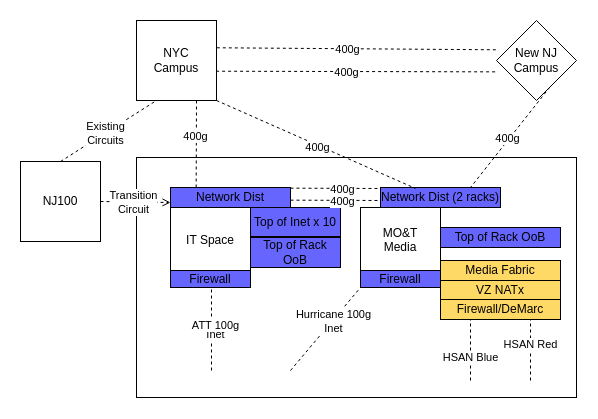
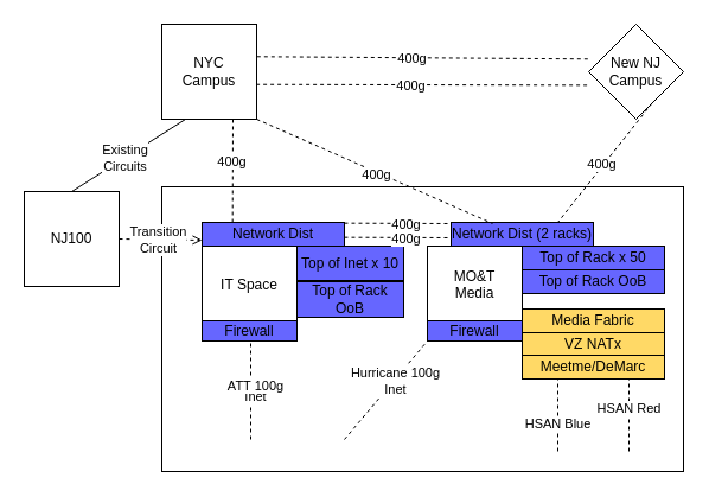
  <mxCell id="0" />
  <mxCell id="1" parent="0" />
  <mxCell id="2" value="" style="rounded=0;whiteSpace=wrap;html=1;" parent="1" vertex="1"><mxGeometry x="136" y="157" width="440" height="240" as="geometry" /></mxCell>
  <mxCell id="3" value="&lt;div&gt;IT Space&lt;/div&gt;&lt;div&gt;&lt;br&gt;&lt;/div&gt;" style="whiteSpace=wrap;html=1;aspect=fixed;" parent="1" vertex="1"><mxGeometry x="170" y="207" width="80" height="80" as="geometry" /></mxCell>
  <mxCell id="4" value="&lt;div&gt;MO&amp;amp;T&lt;/div&gt;&lt;div&gt;Media&lt;br&gt;&lt;/div&gt;&lt;div&gt;&lt;br&gt;&lt;/div&gt;" style="whiteSpace=wrap;html=1;aspect=fixed;" parent="1" vertex="1"><mxGeometry x="360" y="207" width="80" height="80" as="geometry" /></mxCell>
  <mxCell id="5" value="HSAN Blue" style="endArrow=none;dashed=1;html=1;rounded=0;entryX=0.25;entryY=1;entryDx=0;entryDy=0;" parent="1" target="26" edge="1"><mxGeometry x="-0.26" width="50" height="50" relative="1" as="geometry"><mxPoint x="470" y="380" as="sourcePoint" /><mxPoint x="380" y="287" as="targetPoint" /><mxPoint as="offset" /></mxGeometry></mxCell>
  <mxCell id="6" value="" style="endArrow=none;dashed=1;html=1;rounded=0;exitX=0.995;exitY=0.634;exitDx=0;exitDy=0;entryX=-0.013;entryY=0.642;entryDx=0;entryDy=0;fillColor=#6666FF;exitPerimeter=0;entryPerimeter=0;" parent="1" source="17" target="22" edge="1"><mxGeometry width="50" height="50" relative="1" as="geometry"><mxPoint x="170" y="72" as="sourcePoint" /><mxPoint x="510" y="72" as="targetPoint" /><Array as="points" /></mxGeometry></mxCell>
  <mxCell id="7" value="400g" style="edgeLabel;html=1;align=center;verticalAlign=middle;resizable=0;points=[];" parent="6" vertex="1" connectable="0"><mxGeometry x="-0.067" relative="1" as="geometry"><mxPoint as="offset" /></mxGeometry></mxCell>
  <mxCell id="8" value="" style="endArrow=none;dashed=1;html=1;rounded=0;entryX=0.214;entryY=-0.022;entryDx=0;entryDy=0;exitX=0.75;exitY=1;exitDx=0;exitDy=0;fillColor=#6666FF;entryPerimeter=0;" parent="1" source="17" target="21" edge="1"><mxGeometry width="50" height="50" relative="1" as="geometry"><mxPoint x="170" y="230" as="sourcePoint" /><mxPoint x="240" y="330" as="targetPoint" /></mxGeometry></mxCell>
  <mxCell id="9" value="400g" style="edgeLabel;html=1;align=center;verticalAlign=middle;resizable=0;points=[];" parent="8" vertex="1" connectable="0"><mxGeometry x="-0.167" y="-1" relative="1" as="geometry"><mxPoint as="offset" /></mxGeometry></mxCell>
  <mxCell id="10" value="" style="endArrow=none;dashed=1;html=1;rounded=0;exitX=1;exitY=0.75;exitDx=0;exitDy=0;entryX=0;entryY=0.5;entryDx=0;entryDy=0;fillColor=#6666FF;" parent="1" edge="1"><mxGeometry width="50" height="50" relative="1" as="geometry"><mxPoint x="290" y="187.66" as="sourcePoint" /><mxPoint x="380" y="188" as="targetPoint" /></mxGeometry></mxCell>
  <mxCell id="11" value="400g" style="edgeLabel;html=1;align=center;verticalAlign=middle;resizable=0;points=[];" parent="10" vertex="1" connectable="0"><mxGeometry x="0.145" y="-1" relative="1" as="geometry"><mxPoint as="offset" /></mxGeometry></mxCell>
  <mxCell id="12" value="" style="endArrow=none;dashed=1;html=1;rounded=0;entryX=0;entryY=1;entryDx=0;entryDy=0;" parent="1" target="4" edge="1"><mxGeometry width="50" height="50" relative="1" as="geometry"><mxPoint x="290" y="370" as="sourcePoint" /><mxPoint x="330" y="280" as="targetPoint" /></mxGeometry></mxCell>
  <mxCell id="13" value="&lt;div&gt;Hurricane 100g&lt;/div&gt;&lt;div&gt;Inet&lt;br&gt;&lt;/div&gt;" style="edgeLabel;html=1;align=center;verticalAlign=middle;resizable=0;points=[];" parent="12" vertex="1" connectable="0"><mxGeometry x="0.2" y="-1" relative="1" as="geometry"><mxPoint as="offset" /></mxGeometry></mxCell>
  <mxCell id="14" value="" style="endArrow=none;dashed=1;html=1;rounded=0;" parent="1" edge="1"><mxGeometry width="50" height="50" relative="1" as="geometry"><mxPoint x="211" y="370" as="sourcePoint" /><mxPoint x="211" y="287" as="targetPoint" /></mxGeometry></mxCell>
  <mxCell id="15" value="Inet" style="edgeLabel;html=1;align=center;verticalAlign=middle;resizable=0;points=[];" parent="14" vertex="1" connectable="0"><mxGeometry x="-0.111" y="-3" relative="1" as="geometry"><mxPoint as="offset" /></mxGeometry></mxCell>
  <mxCell id="16" value="ATT 100g" style="edgeLabel;html=1;align=center;verticalAlign=middle;resizable=0;points=[];" parent="14" vertex="1" connectable="0"><mxGeometry x="0.655" y="-3" relative="1" as="geometry"><mxPoint y="23" as="offset" /></mxGeometry></mxCell>
  <mxCell id="17" value="&lt;div&gt;NYC&lt;/div&gt;&lt;div&gt;Campus&lt;br&gt;&lt;/div&gt;" style="whiteSpace=wrap;html=1;aspect=fixed;" parent="1" vertex="1"><mxGeometry x="136" y="20" width="80" height="80" as="geometry" /></mxCell>
+ <mxCell id="18" value="Top of Rack x 50" style="rounded=0;whiteSpace=wrap;html=1;fillColor=#6666FF;" parent="1" vertex="1"><mxGeometry x="440" y="207" width="120" height="20" as="geometry" /></mxCell>
  <mxCell id="19" value="Top of Inet x 10" style="rounded=0;whiteSpace=wrap;html=1;fillColor=#6666FF;" parent="1" vertex="1"><mxGeometry x="250" y="207" width="90" height="29" as="geometry" /></mxCell>
  <mxCell id="20" value="Network Dist (2 racks)" style="rounded=0;whiteSpace=wrap;html=1;fillColor=#6666FF;" parent="1" vertex="1"><mxGeometry x="380" y="187" width="120" height="20" as="geometry" /></mxCell>
  <mxCell id="21" value="Network Dist" style="rounded=0;whiteSpace=wrap;html=1;fillColor=#6666FF;" parent="1" vertex="1"><mxGeometry x="170" y="187" width="120" height="20" as="geometry" /></mxCell>
  <mxCell id="22" value="New NJ Campus" style="rhombus;whiteSpace=wrap;html=1;aspect=fixed;" parent="1" vertex="1"><mxGeometry x="496" y="20" width="80" height="80" as="geometry" /></mxCell>
  <mxCell id="23" value="HSAN Red" style="endArrow=none;dashed=1;html=1;rounded=0;entryX=0.75;entryY=1;entryDx=0;entryDy=0;" parent="1" target="26" edge="1"><mxGeometry x="0.176" width="50" height="50" relative="1" as="geometry"><mxPoint x="530" y="380" as="sourcePoint" /><mxPoint x="540" y="287" as="targetPoint" /><mxPoint as="offset" /></mxGeometry></mxCell>
  <mxCell id="24" value="&lt;div&gt;VZ NATx&lt;/div&gt;" style="rounded=0;whiteSpace=wrap;html=1;fillColor=#FFD966;" parent="1" vertex="1"><mxGeometry x="440" y="280" width="120" height="20" as="geometry" /></mxCell>
  <mxCell id="25" value="&lt;div&gt;Media Fabric&lt;/div&gt;" style="rounded=0;whiteSpace=wrap;html=1;fillColor=#FFD966;" parent="1" vertex="1"><mxGeometry x="440" y="260" width="120" height="20" as="geometry" /></mxCell>
- <mxCell id="26" value="Firewall/DeMarc" style="rounded=0;whiteSpace=wrap;html=1;fillColor=#FFD966;" parent="1" vertex="1"><mxGeometry x="440" y="299" width="120" height="20" as="geometry" /></mxCell>
+ <mxCell id="26" value="Meetme/DeMarc" style="rounded=0;whiteSpace=wrap;html=1;fillColor=#FFD966;" parent="1" vertex="1"><mxGeometry x="440" y="299" width="120" height="20" as="geometry" /></mxCell>
  <mxCell id="27" value="Top of Rack OoB" style="rounded=0;whiteSpace=wrap;html=1;fillColor=#6666FF;" parent="1" vertex="1"><mxGeometry x="440" y="227" width="120" height="20" as="geometry" /></mxCell>
  <mxCell id="28" value="Top of Rack OoB" style="rounded=0;whiteSpace=wrap;html=1;fillColor=#6666FF;" parent="1" vertex="1"><mxGeometry x="250" y="237" width="90" height="30" as="geometry" /></mxCell>
  <mxCell id="29" value="" style="endArrow=none;dashed=1;html=1;rounded=0;fillColor=#6666FF;entryX=-0.005;entryY=0.366;entryDx=0;entryDy=0;entryPerimeter=0;exitX=1.004;exitY=0.341;exitDx=0;exitDy=0;exitPerimeter=0;" parent="1" source="17" target="22" edge="1"><mxGeometry width="50" height="50" relative="1" as="geometry"><mxPoint x="220" y="48" as="sourcePoint" /><mxPoint x="490" y="48" as="targetPoint" /><Array as="points" /></mxGeometry></mxCell>
  <mxCell id="30" value="400g" style="edgeLabel;html=1;align=center;verticalAlign=middle;resizable=0;points=[];" parent="29" vertex="1" connectable="0"><mxGeometry x="-0.067" relative="1" as="geometry"><mxPoint as="offset" /></mxGeometry></mxCell>
  <mxCell id="31" value="" style="endArrow=none;dashed=1;html=1;rounded=0;entryX=0.291;entryY=0.047;entryDx=0;entryDy=0;exitX=1;exitY=1;exitDx=0;exitDy=0;fillColor=#6666FF;entryPerimeter=0;" parent="1" source="17" target="20" edge="1"><mxGeometry width="50" height="50" relative="1" as="geometry"><mxPoint x="171" y="89" as="sourcePoint" /><mxPoint x="291" y="149" as="targetPoint" /></mxGeometry></mxCell>
  <mxCell id="32" value="400g" style="edgeLabel;html=1;align=center;verticalAlign=middle;resizable=0;points=[];" parent="31" vertex="1" connectable="0"><mxGeometry x="-0.167" y="-1" relative="1" as="geometry"><mxPoint x="18" y="9" as="offset" /></mxGeometry></mxCell>
  <mxCell id="33" value="" style="endArrow=none;dashed=1;html=1;rounded=0;exitX=0.75;exitY=1;exitDx=0;exitDy=0;entryX=0.75;entryY=0;entryDx=0;entryDy=0;fillColor=#6666FF;" parent="1" source="22" target="20" edge="1"><mxGeometry width="50" height="50" relative="1" as="geometry"><mxPoint x="440" y="137.68" as="sourcePoint" /><mxPoint x="440.76" y="187" as="targetPoint" /></mxGeometry></mxCell>
  <mxCell id="34" value="400g" style="edgeLabel;html=1;align=center;verticalAlign=middle;resizable=0;points=[];" parent="33" vertex="1" connectable="0"><mxGeometry x="0.036" y="-2" relative="1" as="geometry"><mxPoint as="offset" /></mxGeometry></mxCell>
  <mxCell id="35" value="" style="endArrow=none;dashed=1;html=1;rounded=0;exitX=1;exitY=0.75;exitDx=0;exitDy=0;entryX=0;entryY=0.5;entryDx=0;entryDy=0;fillColor=#6666FF;" parent="1" edge="1"><mxGeometry width="50" height="50" relative="1" as="geometry"><mxPoint x="290" y="199.66" as="sourcePoint" /><mxPoint x="380" y="200" as="targetPoint" /></mxGeometry></mxCell>
  <mxCell id="36" value="400g" style="edgeLabel;html=1;align=center;verticalAlign=middle;resizable=0;points=[];" parent="35" vertex="1" connectable="0"><mxGeometry x="0.145" y="-1" relative="1" as="geometry"><mxPoint as="offset" /></mxGeometry></mxCell>
  <mxCell id="37" value="Firewall" style="rounded=0;whiteSpace=wrap;html=1;fillColor=#6666FF;" parent="1" vertex="1"><mxGeometry x="170" y="270" width="80" height="17" as="geometry" /></mxCell>
  <mxCell id="38" value="Firewall" style="rounded=0;whiteSpace=wrap;html=1;fillColor=#6666FF;" parent="1" vertex="1"><mxGeometry x="360" y="270" width="80" height="17" as="geometry" /></mxCell>
  <mxCell id="39" value="NJ100" style="whiteSpace=wrap;html=1;aspect=fixed;" parent="1" vertex="1"><mxGeometry x="20" y="161" width="80" height="80" as="geometry" /></mxCell>
- <mxCell id="40" value="" style="endArrow=none;dashed=1;html=1;rounded=0;exitX=0.5;exitY=0;exitDx=0;exitDy=0;entryX=0.25;entryY=1;entryDx=0;entryDy=0;fillColor=#6666FF;" parent="1" source="39" target="17" edge="1"><mxGeometry width="50" height="50" relative="1" as="geometry"><mxPoint x="180" y="82" as="sourcePoint" /><mxPoint x="520" y="82" as="targetPoint" /><Array as="points" /></mxGeometry></mxCell>
+ <mxCell id="40" value="" style="endArrow=none;dashed=0;html=1;rounded=0;exitX=0.5;exitY=0;exitDx=0;exitDy=0;entryX=0.25;entryY=1;entryDx=0;entryDy=0;fillColor=#6666FF;" parent="1" source="39" target="17" edge="1"><mxGeometry width="50" height="50" relative="1" as="geometry"><mxPoint x="180" y="82" as="sourcePoint" /><mxPoint x="520" y="82" as="targetPoint" /><Array as="points" /></mxGeometry></mxCell>
  <mxCell id="41" value="&lt;div&gt;Existing&lt;/div&gt;&lt;div&gt;Circuits&lt;br&gt;&lt;/div&gt;" style="edgeLabel;html=1;align=center;verticalAlign=middle;resizable=0;points=[];" parent="40" vertex="1" connectable="0"><mxGeometry x="-0.067" relative="1" as="geometry"><mxPoint as="offset" /></mxGeometry></mxCell>
  <mxCell id="42" value="" style="endArrow=open;dashed=1;html=1;rounded=0;exitX=1;exitY=0.5;exitDx=0;exitDy=0;entryX=0;entryY=0.75;entryDx=0;entryDy=0;fillColor=#6666FF;" parent="1" source="39" target="21" edge="1"><mxGeometry width="50" height="50" relative="1" as="geometry"><mxPoint x="70" y="222" as="sourcePoint" /><mxPoint x="140" y="110" as="targetPoint" /><Array as="points" /></mxGeometry></mxCell>
  <mxCell id="43" value="&lt;div&gt;Transition&lt;/div&gt;&lt;div&gt;Circuit&lt;br&gt;&lt;/div&gt;" style="edgeLabel;html=1;align=center;verticalAlign=middle;resizable=0;points=[];" parent="42" vertex="1" connectable="0"><mxGeometry x="-0.067" relative="1" as="geometry"><mxPoint as="offset" /></mxGeometry></mxCell>
